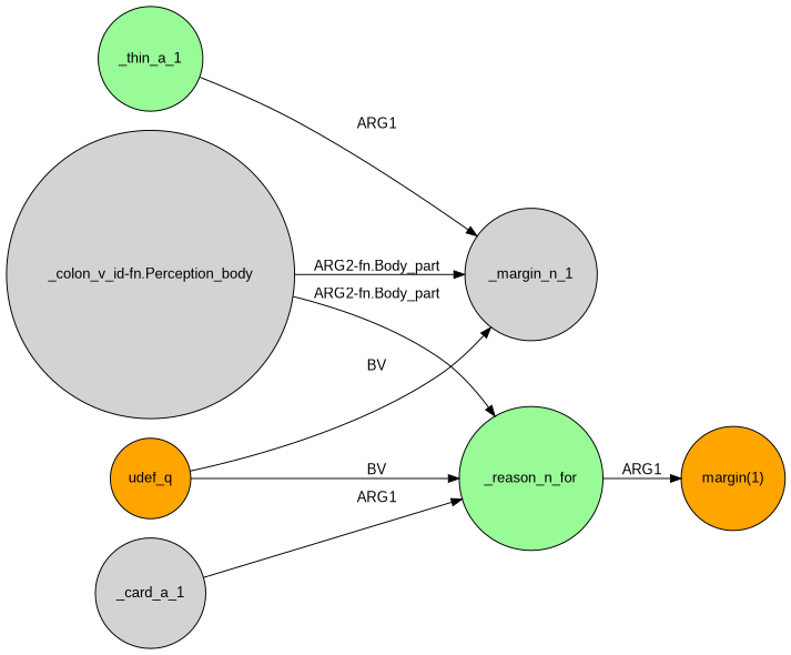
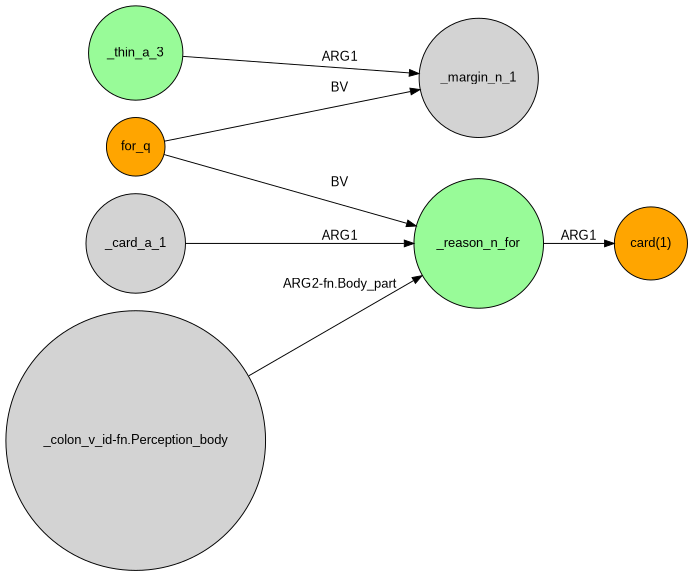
  digraph {
    fontname="Liberation Sans"
    rankdir=LR
    node [fillcolor=lightgrey fontname="Liberation Sans" shape=circle style=filled]
    edge [fontname="Liberation Sans"]
-   _thin_a_1 [fillcolor=palegreen]
+   _thin_a_1 [fillcolor=palegreen label=_thin_a_3]
    _margin_n_1
-   "card(1)" [fillcolor=orange label="margin(1)"]
+   "card(1)" [fillcolor=orange]
    _reason_n_for [fillcolor=palegreen]
-   udef_q [fillcolor=orange]
+   udef_q [fillcolor=orange label=for_q]
    n6 [label=_card_a_1]
    "_colon_v_id-fn.Perception_body"
    _thin_a_1 -> _margin_n_1 [label=ARG1]
    _reason_n_for -> "card(1)" [label=ARG1]
    udef_q -> _margin_n_1 [label=BV]
    udef_q -> _reason_n_for [label=BV]
    n6 -> _reason_n_for [label=ARG1]
-   "_colon_v_id-fn.Perception_body" -> _margin_n_1 [label="ARG2-fn.Body_part"]
    "_colon_v_id-fn.Perception_body" -> _reason_n_for [label="ARG2-fn.Body_part"]
  }
